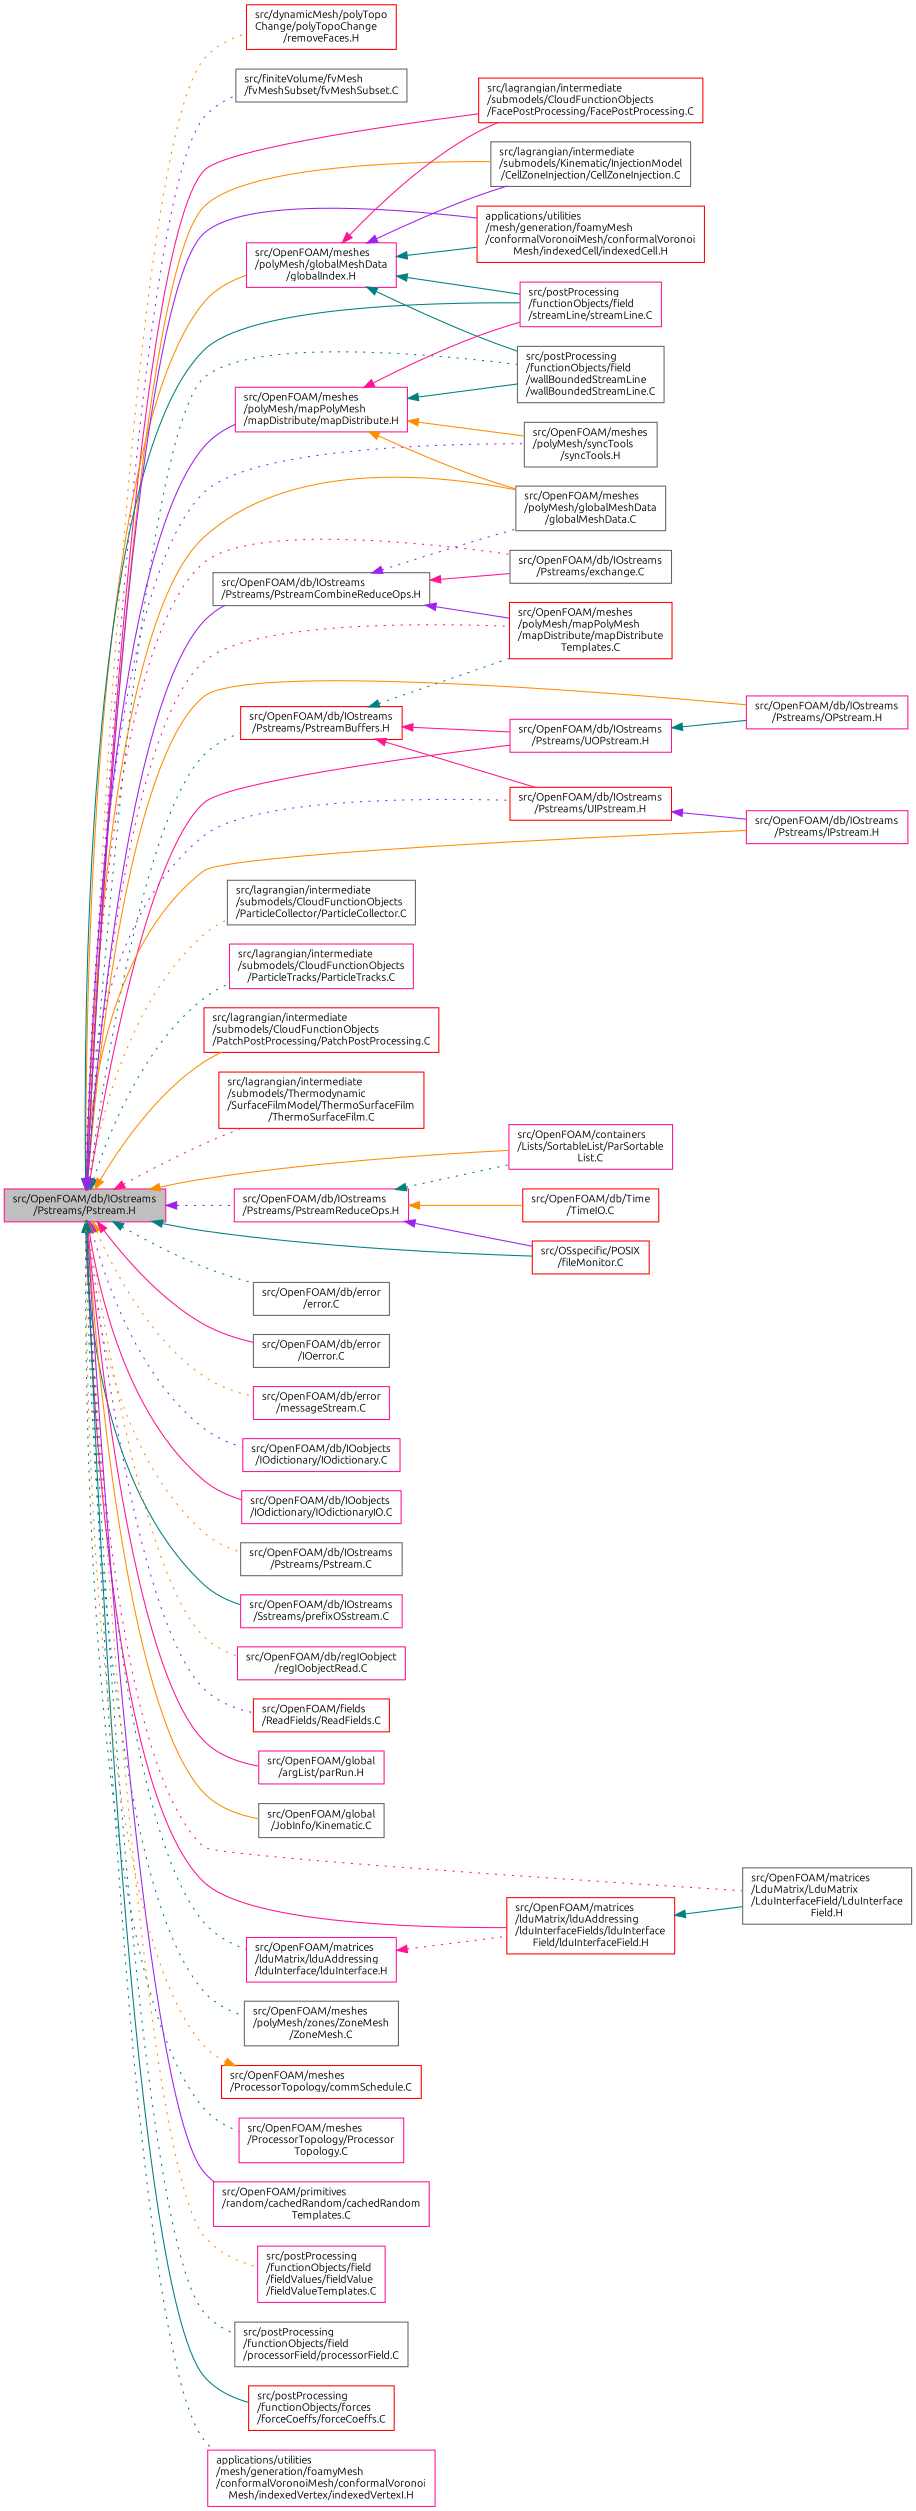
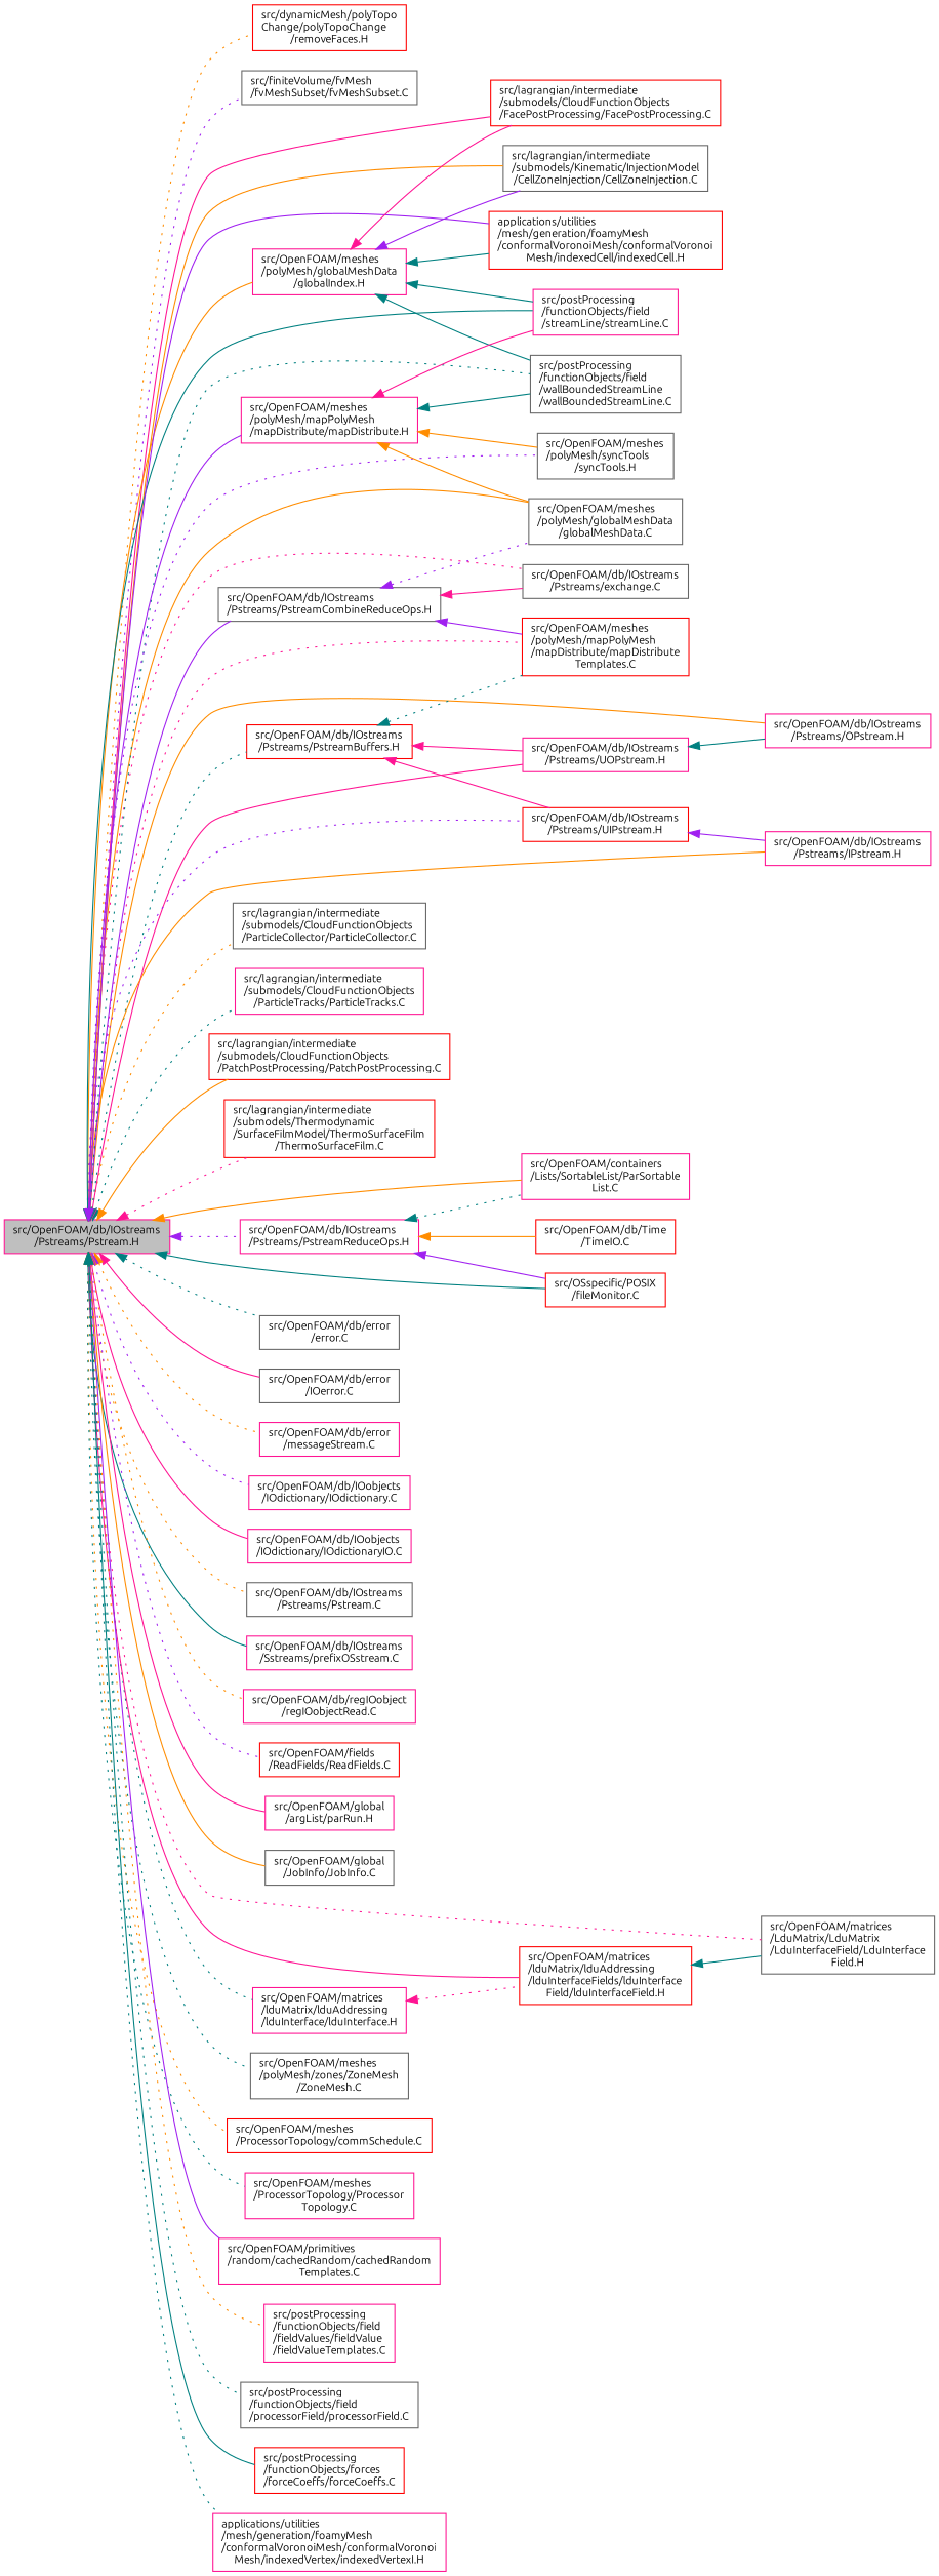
  digraph {
    fontname=Ubuntu
    rankdir=LR
    node [color=deeppink fontname=Ubuntu fontsize=10 shape=record]
    edge [color=teal dir=back fontname=Ubuntu fontsize=10 labelfontname=Helvetica labelfontsize=10 style=solid]
    n1 [fillcolor=grey75 fontcolor=black height=0.2 label="src/OpenFOAM/db/IOstreams\l/Pstreams/Pstream.H" style=filled width=0.4]
    n2 [color=red height=0.2 label="src/dynamicMesh/polyTopo\lChange/polyTopoChange\l/removeFaces.H" width=0.4]
    n3 [color=gray40 height=0.2 label="src/finiteVolume/fvMesh\l/fvMeshSubset/fvMeshSubset.C" width=0.4]
    n4 [color=red height=0.2 label="src/lagrangian/intermediate\l/submodels/CloudFunctionObjects\l/FacePostProcessing/FacePostProcessing.C" width=0.4]
    n5 [color=gray40 height=0.2 label="src/lagrangian/intermediate\l/submodels/CloudFunctionObjects\l/ParticleCollector/ParticleCollector.C" width=0.4]
    n6 [height=0.2 label="src/lagrangian/intermediate\l/submodels/CloudFunctionObjects\l/ParticleTracks/ParticleTracks.C" width=0.4]
    n7 [color=red height=0.2 label="src/lagrangian/intermediate\l/submodels/CloudFunctionObjects\l/PatchPostProcessing/PatchPostProcessing.C" width=0.4]
    n8 [color=gray40 height=0.2 label="src/lagrangian/intermediate\l/submodels/Kinematic/InjectionModel\l/CellZoneInjection/CellZoneInjection.C" width=0.4]
    n9 [color=red height=0.2 label="src/lagrangian/intermediate\l/submodels/Thermodynamic\l/SurfaceFilmModel/ThermoSurfaceFilm\l/ThermoSurfaceFilm.C" width=0.4]
    n10 [height=0.2 label="src/OpenFOAM/containers\l/Lists/SortableList/ParSortable\lList.C" width=0.4]
    n11 [color=gray40 height=0.2 label="src/OpenFOAM/db/error\l/error.C" width=0.4]
    n12 [color=gray40 height=0.2 label="src/OpenFOAM/db/error\l/IOerror.C" width=0.4]
    n13 [height=0.2 label="src/OpenFOAM/db/error\l/messageStream.C" width=0.4]
    n14 [height=0.2 label="src/OpenFOAM/db/IOobjects\l/IOdictionary/IOdictionary.C" width=0.4]
    n15 [height=0.2 label="src/OpenFOAM/db/IOobjects\l/IOdictionary/IOdictionaryIO.C" width=0.4]
    n16 [height=0.2 label="src/OpenFOAM/db/IOstreams\l/Pstreams/OPstream.H" width=0.4]
    n17 [height=0.2 label="src/OpenFOAM/db/IOstreams\l/Pstreams/UOPstream.H" width=0.4]
    n18 [color=red height=0.2 label="src/OpenFOAM/db/IOstreams\l/Pstreams/PstreamBuffers.H" width=0.4]
    n19 [color=red height=0.2 label="src/OpenFOAM/db/IOstreams\l/Pstreams/UIPstream.H" width=0.4]
    n20 [height=0.2 label="src/OpenFOAM/db/IOstreams\l/Pstreams/IPstream.H" width=0.4]
    n21 [color=red height=0.2 label="src/OpenFOAM/meshes\l/polyMesh/mapPolyMesh\l/mapDistribute/mapDistribute\lTemplates.C" width=0.4]
    n22 [color=gray40 height=0.2 label="src/OpenFOAM/db/IOstreams\l/Pstreams/exchange.C" width=0.4]
    n23 [color=gray40 height=0.2 label="src/OpenFOAM/db/IOstreams\l/Pstreams/PstreamCombineReduceOps.H" width=0.4]
    n24 [color=gray40 height=0.2 label="src/OpenFOAM/meshes\l/polyMesh/globalMeshData\l/globalMeshData.C" width=0.4]
    n25 [color=gray40 height=0.2 label="src/OpenFOAM/db/IOstreams\l/Pstreams/Pstream.C" width=0.4]
    n26 [height=0.2 label="src/OpenFOAM/db/IOstreams\l/Pstreams/PstreamReduceOps.H" width=0.4]
    n27 [color=red height=0.2 label="src/OSspecific/POSIX\l/fileMonitor.C" width=0.4]
    n28 [height=0.2 label="src/OpenFOAM/db/IOstreams\l/Sstreams/prefixOSstream.C" width=0.4]
    n29 [height=0.2 label="src/OpenFOAM/db/regIOobject\l/regIOobjectRead.C" width=0.4]
    n30 [color=red height=0.2 label="src/OpenFOAM/fields\l/ReadFields/ReadFields.C" width=0.4]
    n31 [height=0.2 label="src/OpenFOAM/global\l/argList/parRun.H" width=0.4]
-   n32 [color=gray40 height=0.2 label="src/OpenFOAM/global\l/JobInfo/Kinematic.C" width=0.4]
+   n32 [color=gray40 height=0.2 label="src/OpenFOAM/global\l/JobInfo/JobInfo.C" width=0.4]
    n33 [color=gray40 height=0.2 label="src/OpenFOAM/matrices\l/LduMatrix/LduMatrix\l/LduInterfaceField/LduInterface\lField.H" width=0.4]
    n34 [height=0.2 label="src/OpenFOAM/matrices\l/lduMatrix/lduAddressing\l/lduInterface/lduInterface.H" width=0.4]
    n35 [color=red height=0.2 label="src/OpenFOAM/matrices\l/lduMatrix/lduAddressing\l/lduInterfaceFields/lduInterface\lField/lduInterfaceField.H" width=0.4]
    n36 [height=0.2 label="src/OpenFOAM/meshes\l/polyMesh/globalMeshData\l/globalIndex.H" width=0.4]
    n37 [height=0.2 label="src/postProcessing\l/functionObjects/field\l/streamLine/streamLine.C" width=0.4]
    n38 [color=gray40 height=0.2 label="src/postProcessing\l/functionObjects/field\l/wallBoundedStreamLine\l/wallBoundedStreamLine.C" width=0.4]
    n39 [color=red height=0.2 label="applications/utilities\l/mesh/generation/foamyMesh\l/conformalVoronoiMesh/conformalVoronoi\lMesh/indexedCell/indexedCell.H" width=0.4]
    n40 [height=0.2 label="src/OpenFOAM/meshes\l/polyMesh/mapPolyMesh\l/mapDistribute/mapDistribute.H" width=0.4]
    n41 [color=gray40 height=0.2 label="src/OpenFOAM/meshes\l/polyMesh/syncTools\l/syncTools.H" width=0.4]
    n42 [color=gray40 height=0.2 label="src/OpenFOAM/meshes\l/polyMesh/zones/ZoneMesh\l/ZoneMesh.C" width=0.4]
    n43 [color=red height=0.2 label="src/OpenFOAM/meshes\l/ProcessorTopology/commSchedule.C" width=0.4]
    n44 [height=0.2 label="src/OpenFOAM/meshes\l/ProcessorTopology/Processor\lTopology.C" width=0.4]
    n45 [height=0.2 label="src/OpenFOAM/primitives\l/random/cachedRandom/cachedRandom\lTemplates.C" width=0.4]
    n46 [height=0.2 label="src/postProcessing\l/functionObjects/field\l/fieldValues/fieldValue\l/fieldValueTemplates.C" width=0.4]
    n47 [color=gray40 height=0.2 label="src/postProcessing\l/functionObjects/field\l/processorField/processorField.C" width=0.4]
    n48 [color=red height=0.2 label="src/postProcessing\l/functionObjects/forces\l/forceCoeffs/forceCoeffs.C" width=0.4]
    n49 [height=0.2 label="applications/utilities\l/mesh/generation/foamyMesh\l/conformalVoronoiMesh/conformalVoronoi\lMesh/indexedVertex/indexedVertexI.H" width=0.4]
    n50 [color=red height=0.2 label="src/OpenFOAM/db/Time\l/TimeIO.C" width=0.4]
    n1 -> n2 [color=darkorange style=dotted]
    n1 -> n3 [color=purple style=dotted]
    n1 -> n4 [color=deeppink]
    n1 -> n5 [color=darkorange style=dotted]
    n1 -> n6 [style=dotted]
    n1 -> n7 [color=darkorange]
    n1 -> n8 [color=darkorange]
    n1 -> n9 [color=deeppink style=dotted]
    n1 -> n10 [color=darkorange]
    n1 -> n11 [style=dotted]
    n1 -> n12 [color=deeppink]
    n1 -> n13 [color=darkorange style=dotted]
    n1 -> n14 [color=purple style=dotted]
    n1 -> n15 [color=deeppink]
    n1 -> n16 [color=darkorange]
    n1 -> n17 [color=deeppink]
    n1 -> n18 [style=dotted]
    n1 -> n19 [color=purple style=dotted]
    n1 -> n20 [color=darkorange]
    n1 -> n21 [color=deeppink style=dotted]
    n1 -> n22 [color=deeppink style=dotted]
    n1 -> n23 [color=purple]
    n1 -> n24 [color=darkorange]
    n1 -> n25 [color=darkorange style=dotted]
    n1 -> n26 [color=purple style=dotted]
    n1 -> n27
    n1 -> n28
    n1 -> n29 [color=darkorange style=dotted]
    n1 -> n30 [color=purple style=dotted]
    n1 -> n31 [color=deeppink]
    n1 -> n32 [color=darkorange]
    n1 -> n33 [color=deeppink style=dotted]
    n1 -> n34 [style=dotted]
    n1 -> n35 [color=deeppink]
    n1 -> n36 [color=darkorange]
    n1 -> n37
    n1 -> n38 [style=dotted]
    n1 -> n39 [color=purple]
    n1 -> n40 [color=purple]
    n1 -> n41 [color=purple style=dotted]
    n1 -> n42 [style=dotted]
-   n43 -> n1 [color=darkorange style=dotted]
+   n1 -> n43 [color=darkorange style=dotted]
    n1 -> n44 [style=dotted]
    n1 -> n45 [color=purple]
    n1 -> n46 [color=darkorange style=dotted]
    n1 -> n47 [style=dotted]
    n1 -> n48
    n1 -> n49 [style=dotted]
    n17 -> n16
    n18 -> n17 [color=deeppink]
    n18 -> n19 [color=deeppink]
    n18 -> n21 [style=dotted]
    n19 -> n20 [color=purple]
    n23 -> n21 [color=purple]
    n23 -> n22 [color=deeppink]
    n23 -> n24 [color=purple style=dotted]
    n26 -> n10 [style=dotted]
    n26 -> n27 [color=purple]
    n26 -> n50 [color=darkorange]
    n34 -> n35 [color=deeppink style=dotted]
    n35 -> n33
    n36 -> n4 [color=deeppink]
    n36 -> n8 [color=purple]
    n36 -> n37
    n36 -> n38
    n36 -> n39
    n40 -> n24 [color=darkorange]
    n40 -> n37 [color=deeppink]
    n40 -> n38
    n40 -> n41 [color=darkorange]
  }
